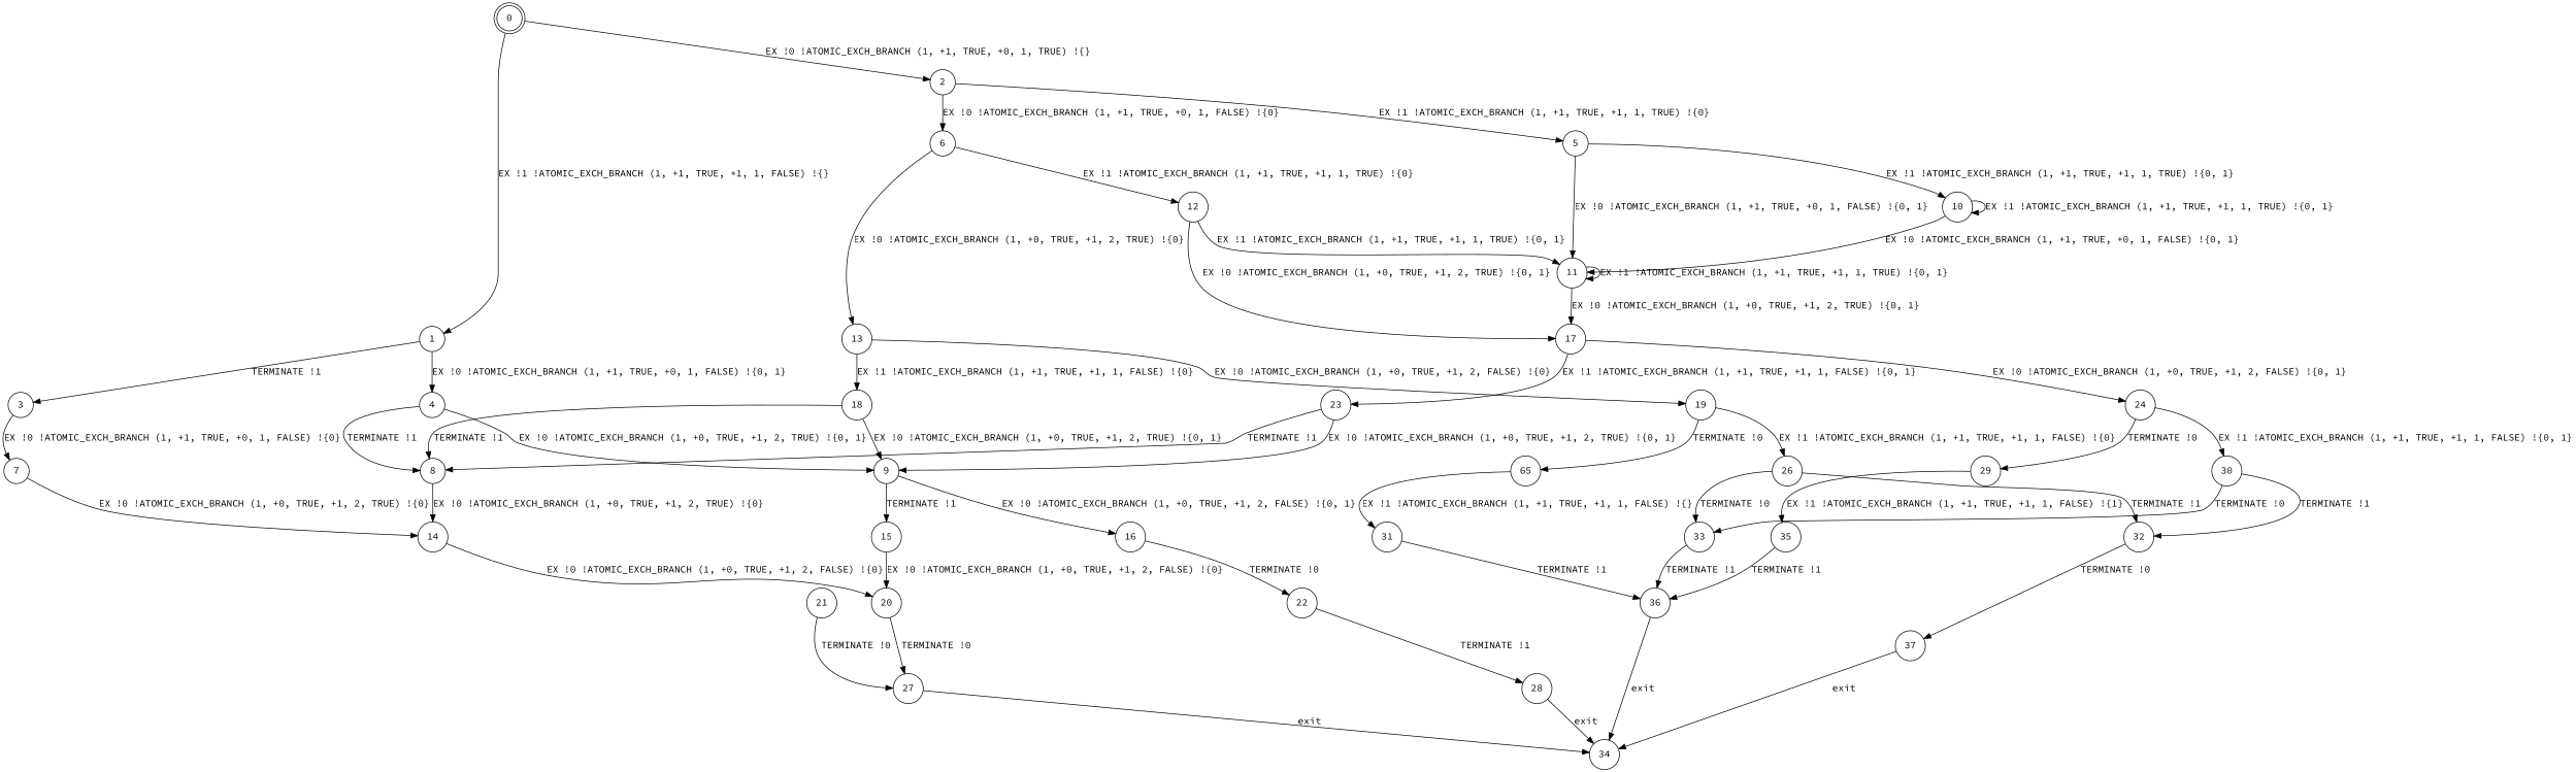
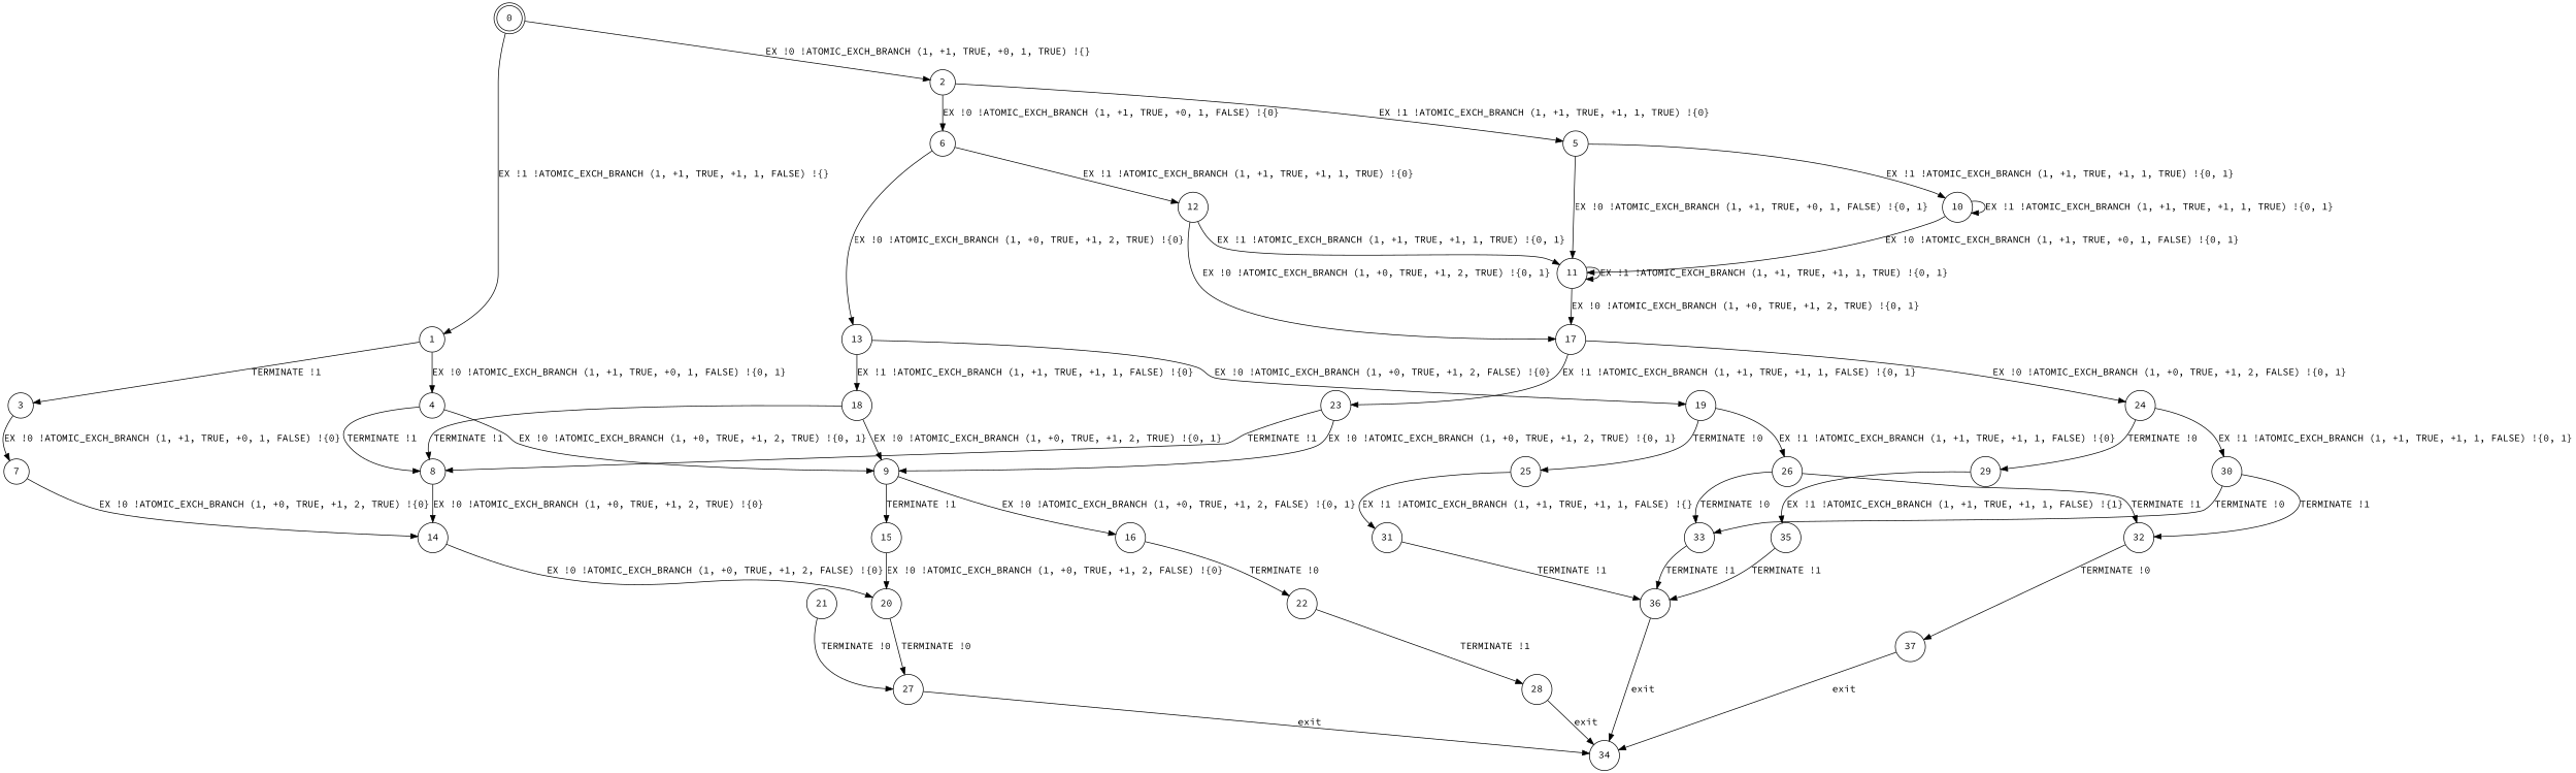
  digraph {
    fontname="Source Code Pro"
    node [fontname="Source Code Pro" shape=circle]
    edge [fontname="Source Code Pro"]
    0 [peripheries=2]
    1
    2
    3
    4
    5
    6
    7
    8
    9
    10
    11
    12
    13
    14
    15
    16
    17
    18
    19
    20
    22
    23
    24
-   25 [label=65]
+   25
    26
    27
    21
    28
    29
    30
    31
    32
    33
    34
    35
    36
    37
    0 -> 1 [label="EX !1 !ATOMIC_EXCH_BRANCH (1, +1, TRUE, +1, 1, FALSE) !{}"]
    0 -> 2 [label="EX !0 !ATOMIC_EXCH_BRANCH (1, +1, TRUE, +0, 1, TRUE) !{}"]
    1 -> 3 [label="TERMINATE !1"]
    1 -> 4 [label="EX !0 !ATOMIC_EXCH_BRANCH (1, +1, TRUE, +0, 1, FALSE) !{0, 1}"]
    2 -> 5 [label="EX !1 !ATOMIC_EXCH_BRANCH (1, +1, TRUE, +1, 1, TRUE) !{0}"]
    2 -> 6 [label="EX !0 !ATOMIC_EXCH_BRANCH (1, +1, TRUE, +0, 1, FALSE) !{0}"]
    3 -> 7 [label="EX !0 !ATOMIC_EXCH_BRANCH (1, +1, TRUE, +0, 1, FALSE) !{0}"]
    4 -> 8 [label="TERMINATE !1"]
    4 -> 9 [label="EX !0 !ATOMIC_EXCH_BRANCH (1, +0, TRUE, +1, 2, TRUE) !{0, 1}"]
    5 -> 10 [label="EX !1 !ATOMIC_EXCH_BRANCH (1, +1, TRUE, +1, 1, TRUE) !{0, 1}"]
    5 -> 11 [label="EX !0 !ATOMIC_EXCH_BRANCH (1, +1, TRUE, +0, 1, FALSE) !{0, 1}"]
    6 -> 12 [label="EX !1 !ATOMIC_EXCH_BRANCH (1, +1, TRUE, +1, 1, TRUE) !{0}"]
    6 -> 13 [label="EX !0 !ATOMIC_EXCH_BRANCH (1, +0, TRUE, +1, 2, TRUE) !{0}"]
    7 -> 14 [label="EX !0 !ATOMIC_EXCH_BRANCH (1, +0, TRUE, +1, 2, TRUE) !{0}"]
    8 -> 14 [label="EX !0 !ATOMIC_EXCH_BRANCH (1, +0, TRUE, +1, 2, TRUE) !{0}"]
    9 -> 15 [label="TERMINATE !1"]
    9 -> 16 [label="EX !0 !ATOMIC_EXCH_BRANCH (1, +0, TRUE, +1, 2, FALSE) !{0, 1}"]
    10 -> 10 [label="EX !1 !ATOMIC_EXCH_BRANCH (1, +1, TRUE, +1, 1, TRUE) !{0, 1}"]
    10 -> 11 [label="EX !0 !ATOMIC_EXCH_BRANCH (1, +1, TRUE, +0, 1, FALSE) !{0, 1}"]
    11 -> 11 [label="EX !1 !ATOMIC_EXCH_BRANCH (1, +1, TRUE, +1, 1, TRUE) !{0, 1}"]
    11 -> 17 [label="EX !0 !ATOMIC_EXCH_BRANCH (1, +0, TRUE, +1, 2, TRUE) !{0, 1}"]
    12 -> 11 [label="EX !1 !ATOMIC_EXCH_BRANCH (1, +1, TRUE, +1, 1, TRUE) !{0, 1}"]
    12 -> 17 [label="EX !0 !ATOMIC_EXCH_BRANCH (1, +0, TRUE, +1, 2, TRUE) !{0, 1}"]
    13 -> 18 [label="EX !1 !ATOMIC_EXCH_BRANCH (1, +1, TRUE, +1, 1, FALSE) !{0}"]
    13 -> 19 [label="EX !0 !ATOMIC_EXCH_BRANCH (1, +0, TRUE, +1, 2, FALSE) !{0}"]
    14 -> 20 [label="EX !0 !ATOMIC_EXCH_BRANCH (1, +0, TRUE, +1, 2, FALSE) !{0}"]
    15 -> 20 [label="EX !0 !ATOMIC_EXCH_BRANCH (1, +0, TRUE, +1, 2, FALSE) !{0}"]
    16 -> 22 [label="TERMINATE !0"]
    17 -> 23 [label="EX !1 !ATOMIC_EXCH_BRANCH (1, +1, TRUE, +1, 1, FALSE) !{0, 1}"]
    17 -> 24 [label="EX !0 !ATOMIC_EXCH_BRANCH (1, +0, TRUE, +1, 2, FALSE) !{0, 1}"]
    18 -> 8 [label="TERMINATE !1"]
    18 -> 9 [label="EX !0 !ATOMIC_EXCH_BRANCH (1, +0, TRUE, +1, 2, TRUE) !{0, 1}"]
    19 -> 25 [label="TERMINATE !0"]
    19 -> 26 [label="EX !1 !ATOMIC_EXCH_BRANCH (1, +1, TRUE, +1, 1, FALSE) !{0}"]
    20 -> 27 [label="TERMINATE !0"]
    22 -> 28 [label="TERMINATE !1"]
    23 -> 8 [label="TERMINATE !1"]
    23 -> 9 [label="EX !0 !ATOMIC_EXCH_BRANCH (1, +0, TRUE, +1, 2, TRUE) !{0, 1}"]
    24 -> 29 [label="TERMINATE !0"]
    24 -> 30 [label="EX !1 !ATOMIC_EXCH_BRANCH (1, +1, TRUE, +1, 1, FALSE) !{0, 1}"]
    25 -> 31 [label="EX !1 !ATOMIC_EXCH_BRANCH (1, +1, TRUE, +1, 1, FALSE) !{}"]
    26 -> 32 [label="TERMINATE !1"]
    26 -> 33 [label="TERMINATE !0"]
    27 -> 34 [label=exit]
    21 -> 27 [label="TERMINATE !0"]
    28 -> 34 [label=exit]
    29 -> 35 [label="EX !1 !ATOMIC_EXCH_BRANCH (1, +1, TRUE, +1, 1, FALSE) !{1}"]
    30 -> 32 [label="TERMINATE !1"]
    30 -> 33 [label="TERMINATE !0"]
    31 -> 36 [label="TERMINATE !1"]
    32 -> 37 [label="TERMINATE !0"]
    33 -> 36 [label="TERMINATE !1"]
    35 -> 36 [label="TERMINATE !1"]
    36 -> 34 [label=exit]
    37 -> 34 [label=exit]
  }
